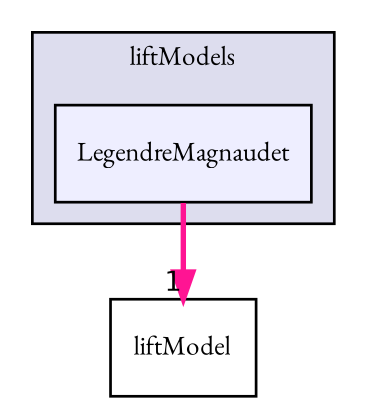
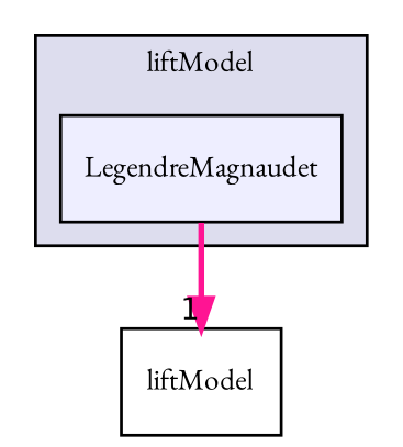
  digraph {
    compound=true
    fontname="EB Garamond"
    node [fontname="EB Garamond" fontsize=10 shape=box]
    n1 [fillcolor="#eeeeff" label=LegendreMagnaudet pencolor=black style=filled]
    n2 [label=liftModel]
    subgraph cluster_1 {
      bgcolor="#ddddee"
      fontsize=10
-     label=liftModels
+     label=liftModel
      pencolor=black
      n1
    }
    n1 -> n2 [headlabel=1 labeldistance=1.5 labelfontname=Helvetica labelfontsize=10 color=deeppink style=bold fontname="EB Garamond"]
  }
